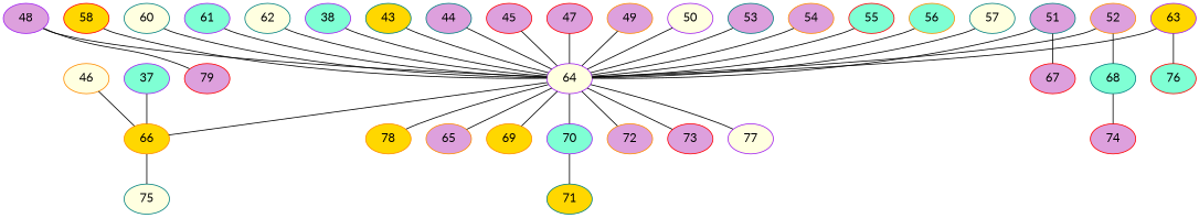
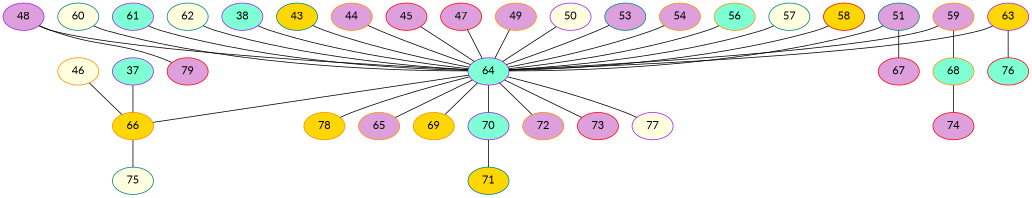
  graph {
    fontname=Lato
    node [color=darkorange fillcolor=plum fontname=Lato style=filled]
    edge [fontname=Lato]
    66 [fillcolor=gold super="+29"]
    75 [color=teal fillcolor=lightyellow]
    37 [color=purple fillcolor=aquamarine]
-   64 [color=purple fillcolor=lightyellow super="+41+40+34+35+36+42+52"]
+   64 [color=purple fillcolor=aquamarine super="+41+40+34+35+36+42+52"]
    65
    69 [fillcolor=gold]
    70 [color=purple fillcolor=aquamarine]
    72
    73 [color=red]
    77 [color=purple fillcolor=lightyellow]
    78 [fillcolor=gold]
    38 [color=purple fillcolor=aquamarine]
    43 [color=teal fillcolor=gold]
-   44 [color=teal]
+   44
    45 [color=red]
    46 [fillcolor=lightyellow]
    47 [color=red]
    48 [color=purple]
    79 [color=red]
    49
    50 [color=purple fillcolor=lightyellow]
    51 [color=teal]
    67 [color=red]
    53 [color=teal]
    54
-   55 [color=red fillcolor=aquamarine]
    56 [fillcolor=aquamarine]
    57 [color=teal fillcolor=lightyellow]
    58 [color=red fillcolor=gold]
-   59 [label=52]
-   68 [color=teal fillcolor=aquamarine]
+   59
+   68 [fillcolor=aquamarine]
    74 [color=red]
    60 [color=teal fillcolor=lightyellow]
    61 [color=purple fillcolor=aquamarine]
    62 [color=teal fillcolor=lightyellow]
    63 [color=purple fillcolor=gold]
    76 [color=red fillcolor=aquamarine]
    71 [color=teal fillcolor=gold]
    66 -- 75
    37 -- 66
    64 -- 66
    64 -- 65
    64 -- 69
    64 -- 70
    64 -- 72
    64 -- 73
    64 -- 77
    64 -- 78
    70 -- 71
    38 -- 64
    43 -- 64
    44 -- 64
    45 -- 64
    46 -- 66
    47 -- 64
    48 -- 64
    48 -- 79
    49 -- 64
    50 -- 64
    51 -- 64
    51 -- 67
    53 -- 64
    54 -- 64
-   55 -- 64
    56 -- 64
    57 -- 64
    58 -- 64
    59 -- 64
    59 -- 68
    68 -- 74
    60 -- 64
    61 -- 64
    62 -- 64
    63 -- 64
    63 -- 76
  }
